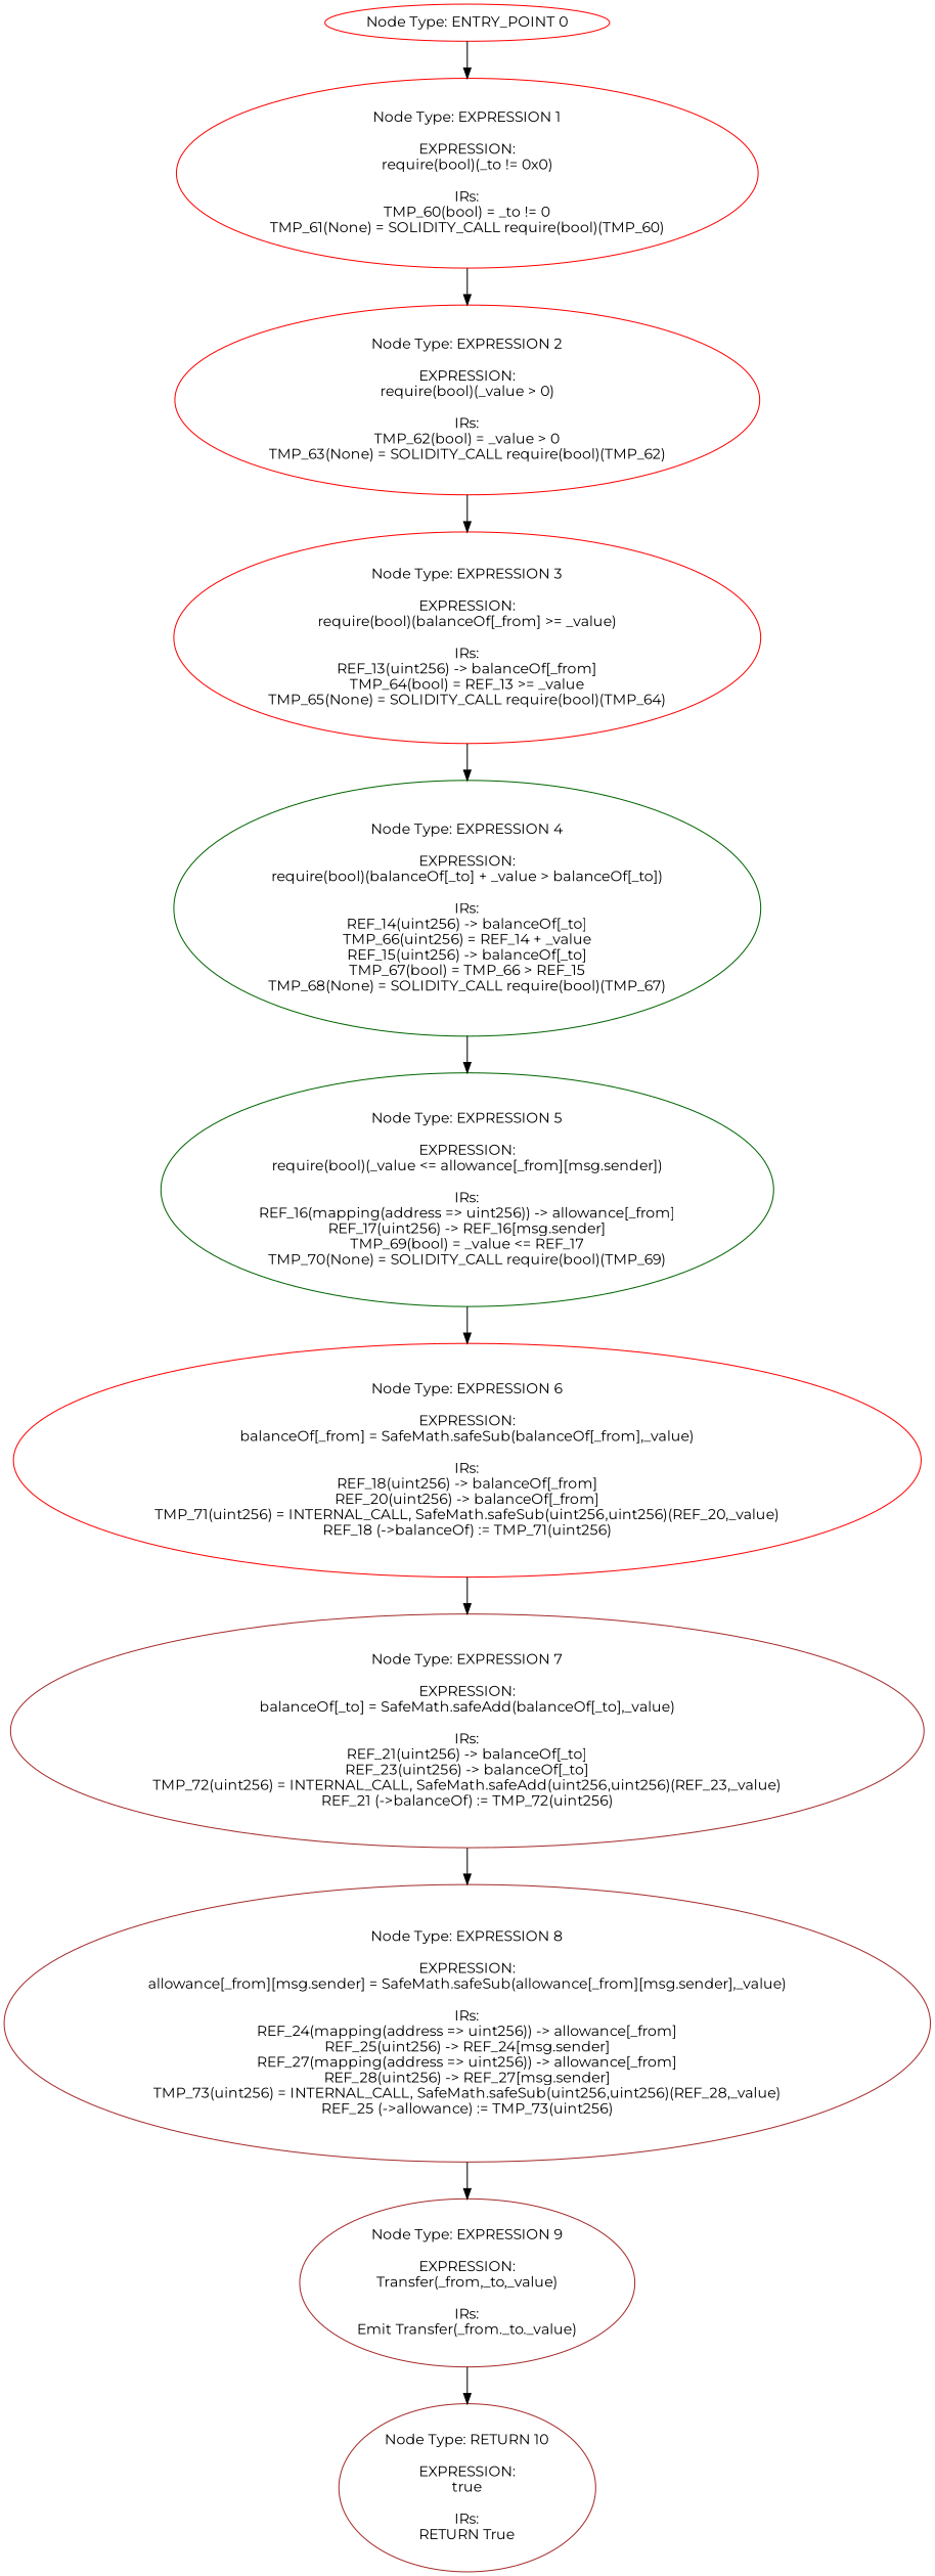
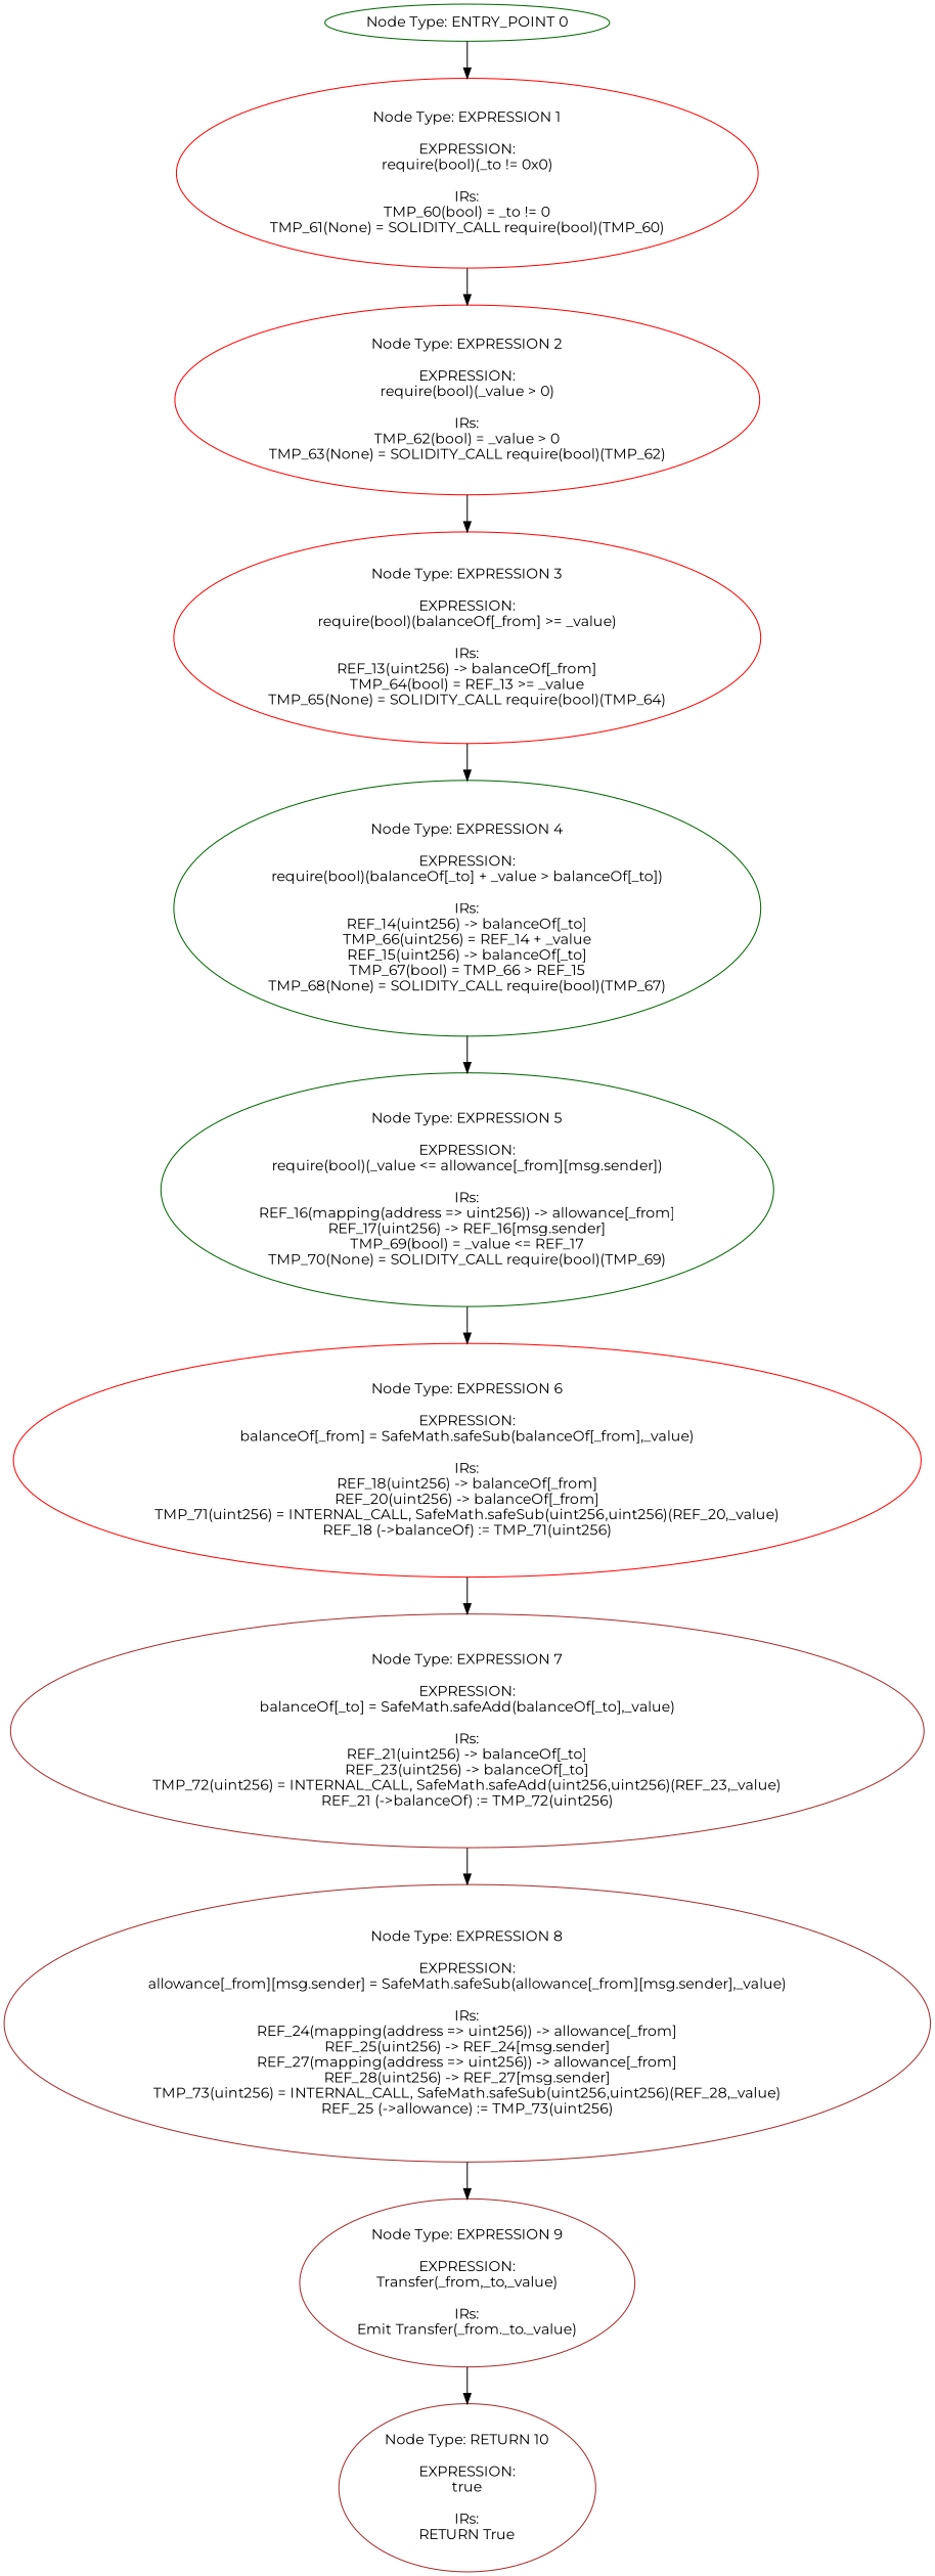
  digraph {
    fontname=Montserrat
    node [color=red fontname=Montserrat]
    edge [fontname=Montserrat]
-   n1 [label="Node Type: ENTRY_POINT 0\n"]
+   n1 [label="Node Type: ENTRY_POINT 0\n" color=darkgreen]
    n2 [label="Node Type: EXPRESSION 1\n\nEXPRESSION:\nrequire(bool)(_to != 0x0)\n\nIRs:\nTMP_60(bool) = _to != 0\nTMP_61(None) = SOLIDITY_CALL require(bool)(TMP_60)"]
    n3 [label="Node Type: EXPRESSION 2\n\nEXPRESSION:\nrequire(bool)(_value > 0)\n\nIRs:\nTMP_62(bool) = _value > 0\nTMP_63(None) = SOLIDITY_CALL require(bool)(TMP_62)"]
    n4 [label="Node Type: EXPRESSION 3\n\nEXPRESSION:\nrequire(bool)(balanceOf[_from] >= _value)\n\nIRs:\nREF_13(uint256) -> balanceOf[_from]\nTMP_64(bool) = REF_13 >= _value\nTMP_65(None) = SOLIDITY_CALL require(bool)(TMP_64)"]
    n5 [label="Node Type: EXPRESSION 4\n\nEXPRESSION:\nrequire(bool)(balanceOf[_to] + _value > balanceOf[_to])\n\nIRs:\nREF_14(uint256) -> balanceOf[_to]\nTMP_66(uint256) = REF_14 + _value\nREF_15(uint256) -> balanceOf[_to]\nTMP_67(bool) = TMP_66 > REF_15\nTMP_68(None) = SOLIDITY_CALL require(bool)(TMP_67)" color=darkgreen]
    n6 [label="Node Type: EXPRESSION 5\n\nEXPRESSION:\nrequire(bool)(_value <= allowance[_from][msg.sender])\n\nIRs:\nREF_16(mapping(address => uint256)) -> allowance[_from]\nREF_17(uint256) -> REF_16[msg.sender]\nTMP_69(bool) = _value <= REF_17\nTMP_70(None) = SOLIDITY_CALL require(bool)(TMP_69)" color=darkgreen]
    n7 [label="Node Type: EXPRESSION 6\n\nEXPRESSION:\nbalanceOf[_from] = SafeMath.safeSub(balanceOf[_from],_value)\n\nIRs:\nREF_18(uint256) -> balanceOf[_from]\nREF_20(uint256) -> balanceOf[_from]\nTMP_71(uint256) = INTERNAL_CALL, SafeMath.safeSub(uint256,uint256)(REF_20,_value)\nREF_18 (->balanceOf) := TMP_71(uint256)"]
    n8 [label="Node Type: EXPRESSION 7\n\nEXPRESSION:\nbalanceOf[_to] = SafeMath.safeAdd(balanceOf[_to],_value)\n\nIRs:\nREF_21(uint256) -> balanceOf[_to]\nREF_23(uint256) -> balanceOf[_to]\nTMP_72(uint256) = INTERNAL_CALL, SafeMath.safeAdd(uint256,uint256)(REF_23,_value)\nREF_21 (->balanceOf) := TMP_72(uint256)" color=brown]
    n9 [label="Node Type: EXPRESSION 8\n\nEXPRESSION:\nallowance[_from][msg.sender] = SafeMath.safeSub(allowance[_from][msg.sender],_value)\n\nIRs:\nREF_24(mapping(address => uint256)) -> allowance[_from]\nREF_25(uint256) -> REF_24[msg.sender]\nREF_27(mapping(address => uint256)) -> allowance[_from]\nREF_28(uint256) -> REF_27[msg.sender]\nTMP_73(uint256) = INTERNAL_CALL, SafeMath.safeSub(uint256,uint256)(REF_28,_value)\nREF_25 (->allowance) := TMP_73(uint256)" color=brown]
    n10 [label="Node Type: EXPRESSION 9\n\nEXPRESSION:\nTransfer(_from,_to,_value)\n\nIRs:\nEmit Transfer(_from._to._value)" color=brown]
    n11 [label="Node Type: RETURN 10\n\nEXPRESSION:\ntrue\n\nIRs:\nRETURN True" color=brown]
    n1 -> n2
    n2 -> n3
    n3 -> n4
    n4 -> n5
    n5 -> n6
    n6 -> n7
    n7 -> n8
    n8 -> n9
    n9 -> n10
    n10 -> n11
  }
